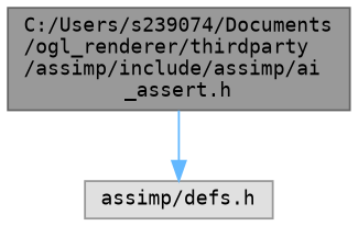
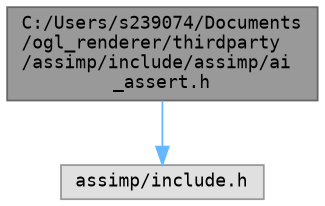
  digraph {
    node [fontname=Terminal fontsize=10 shape=box style=filled]
    n1 [color=gray40 fillcolor=grey60 fontcolor=black height=0.2 label="C:/Users/s239074/Documents\l/ogl_renderer/thirdparty\l/assimp/include/assimp/ai\l_assert.h" width=0.4]
-   n2 [color=grey60 fillcolor="#E0E0E0" height=0.2 label="assimp/defs.h" width=0.4]
+   n2 [color=grey60 fillcolor="#E0E0E0" height=0.2 label="assimp/include.h" width=0.4]
    n1 -> n2 [color=steelblue1 fontname=Terminal fontsize=10 labelfontname=Helvetica labelfontsize=10 style=solid]
  }
